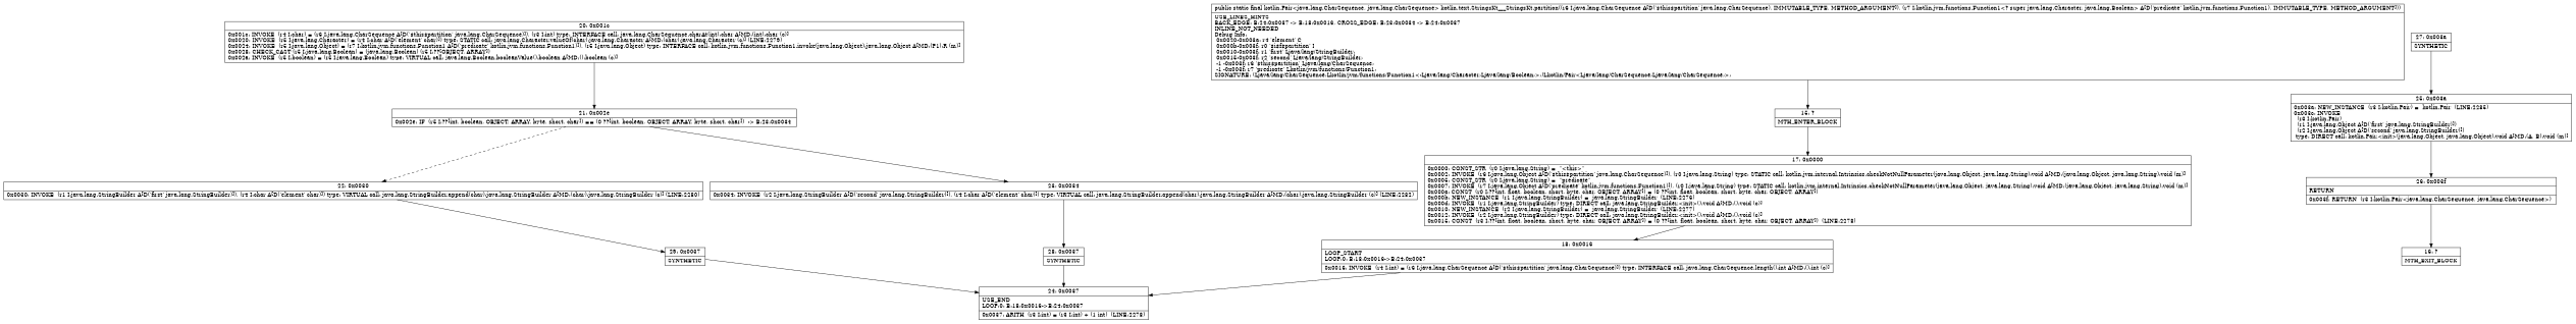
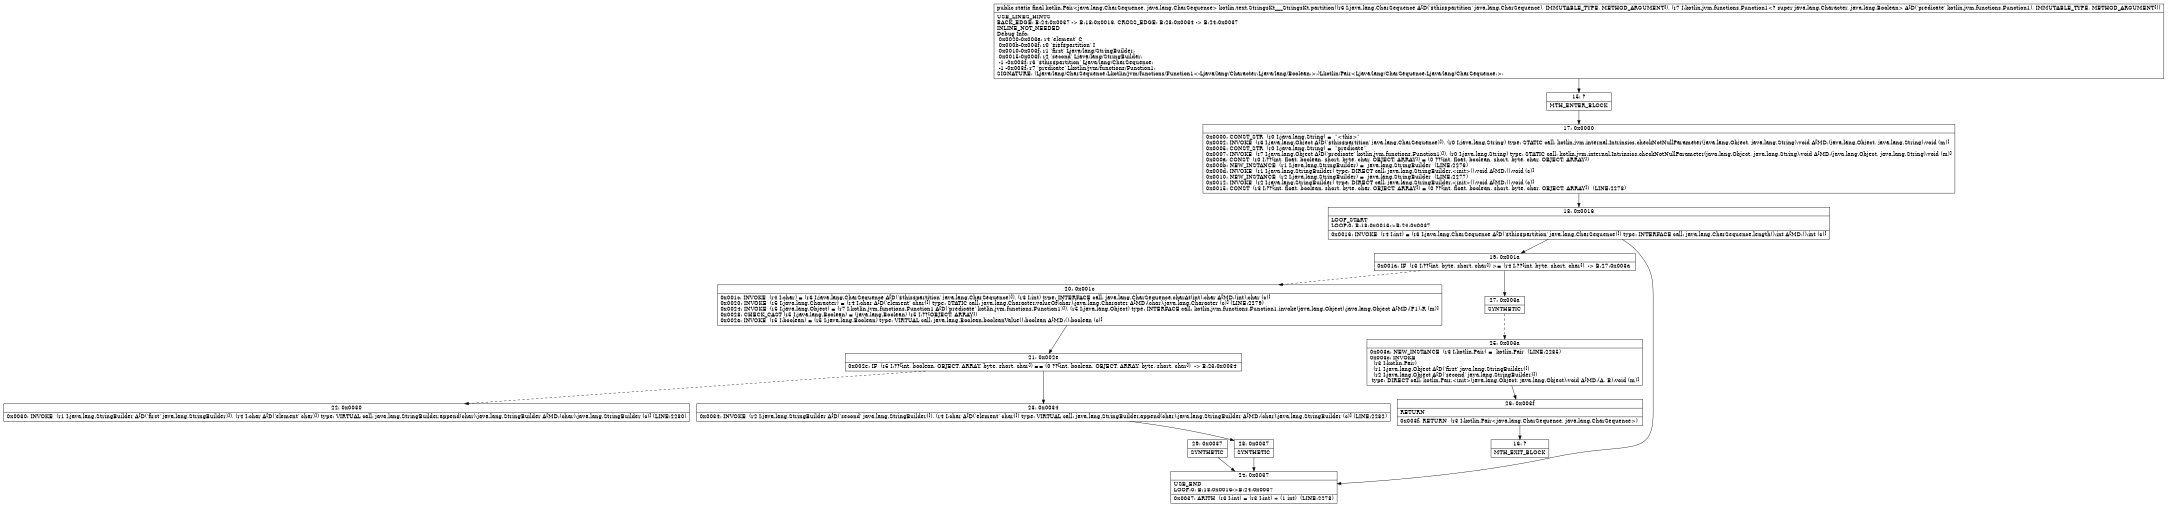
  digraph {
    node [shape=record]
    n1 [label="{15\:\ ?|MTH_ENTER_BLOCK\l}"]
    n2 [label="{17\:\ 0x0000|0x0000: CONST_STR  (r0 I:java.lang.String) =  \"\<this\>\" \l0x0002: INVOKE  (r6 I:java.lang.Object A[D('$this$partition' java.lang.CharSequence)]), (r0 I:java.lang.String) type: STATIC call: kotlin.jvm.internal.Intrinsics.checkNotNullParameter(java.lang.Object, java.lang.String):void A[MD:(java.lang.Object, java.lang.String):void (m)]\l0x0005: CONST_STR  (r0 I:java.lang.String) =  \"predicate\" \l0x0007: INVOKE  (r7 I:java.lang.Object A[D('predicate' kotlin.jvm.functions.Function1)]), (r0 I:java.lang.String) type: STATIC call: kotlin.jvm.internal.Intrinsics.checkNotNullParameter(java.lang.Object, java.lang.String):void A[MD:(java.lang.Object, java.lang.String):void (m)]\l0x000a: CONST  (r0 I:??[int, float, boolean, short, byte, char, OBJECT, ARRAY]) = (0 ??[int, float, boolean, short, byte, char, OBJECT, ARRAY]) \l0x000b: NEW_INSTANCE  (r1 I:java.lang.StringBuilder) =  java.lang.StringBuilder  (LINE:2276)\l0x000d: INVOKE  (r1 I:java.lang.StringBuilder) type: DIRECT call: java.lang.StringBuilder.\<init\>():void A[MD:():void (c)]\l0x0010: NEW_INSTANCE  (r2 I:java.lang.StringBuilder) =  java.lang.StringBuilder  (LINE:2277)\l0x0012: INVOKE  (r2 I:java.lang.StringBuilder) type: DIRECT call: java.lang.StringBuilder.\<init\>():void A[MD:():void (c)]\l0x0015: CONST  (r3 I:??[int, float, boolean, short, byte, char, OBJECT, ARRAY]) = (0 ??[int, float, boolean, short, byte, char, OBJECT, ARRAY])  (LINE:2278)\l}"]
    n3 [label="{18\:\ 0x0016|LOOP_START\lLOOP:0: B:18:0x0016\-\>B:24:0x0037\l|0x0016: INVOKE  (r4 I:int) = (r6 I:java.lang.CharSequence A[D('$this$partition' java.lang.CharSequence)]) type: INTERFACE call: java.lang.CharSequence.length():int A[MD:():int (c)]\l}"]
+   n4 [label="{19\:\ 0x001a|0x001a: IF  (r3 I:??[int, byte, short, char]) \>= (r4 I:??[int, byte, short, char])  \-\> B:27:0x003a \l}"]
    n5 [label="{24\:\ 0x0037|USE_END\lLOOP:0: B:18:0x0016\-\>B:24:0x0037\l|0x0037: ARITH  (r3 I:int) = (r3 I:int) + (1 int)  (LINE:2278)\l}"]
    n6 [label="{20\:\ 0x001c|0x001c: INVOKE  (r4 I:char) = (r6 I:java.lang.CharSequence A[D('$this$partition' java.lang.CharSequence)]), (r3 I:int) type: INTERFACE call: java.lang.CharSequence.charAt(int):char A[MD:(int):char (c)]\l0x0020: INVOKE  (r5 I:java.lang.Character) = (r4 I:char A[D('element' char)]) type: STATIC call: java.lang.Character.valueOf(char):java.lang.Character A[MD:(char):java.lang.Character (c)] (LINE:2279)\l0x0024: INVOKE  (r5 I:java.lang.Object) = (r7 I:kotlin.jvm.functions.Function1 A[D('predicate' kotlin.jvm.functions.Function1)]), (r5 I:java.lang.Object) type: INTERFACE call: kotlin.jvm.functions.Function1.invoke(java.lang.Object):java.lang.Object A[MD:(P1):R (m)]\l0x0028: CHECK_CAST (r5 I:java.lang.Boolean) = (java.lang.Boolean) (r5 I:??[OBJECT, ARRAY]) \l0x002a: INVOKE  (r5 I:boolean) = (r5 I:java.lang.Boolean) type: VIRTUAL call: java.lang.Boolean.booleanValue():boolean A[MD:():boolean (c)]\l}"]
    n7 [label="{27\:\ 0x003a|SYNTHETIC\l}"]
    n8 [label="{21\:\ 0x002e|0x002e: IF  (r5 I:??[int, boolean, OBJECT, ARRAY, byte, short, char]) == (0 ??[int, boolean, OBJECT, ARRAY, byte, short, char])  \-\> B:23:0x0034 \l}"]
    n9 [label="{25\:\ 0x003a|0x003a: NEW_INSTANCE  (r3 I:kotlin.Pair) =  kotlin.Pair  (LINE:2285)\l0x003c: INVOKE  \l  (r3 I:kotlin.Pair)\l  (r1 I:java.lang.Object A[D('first' java.lang.StringBuilder)])\l  (r2 I:java.lang.Object A[D('second' java.lang.StringBuilder)])\l type: DIRECT call: kotlin.Pair.\<init\>(java.lang.Object, java.lang.Object):void A[MD:(A, B):void (m)]\l}"]
    n10 [label="{22\:\ 0x0030|0x0030: INVOKE  (r1 I:java.lang.StringBuilder A[D('first' java.lang.StringBuilder)]), (r4 I:char A[D('element' char)]) type: VIRTUAL call: java.lang.StringBuilder.append(char):java.lang.StringBuilder A[MD:(char):java.lang.StringBuilder (c)] (LINE:2280)\l}"]
    n11 [label="{23\:\ 0x0034|0x0034: INVOKE  (r2 I:java.lang.StringBuilder A[D('second' java.lang.StringBuilder)]), (r4 I:char A[D('element' char)]) type: VIRTUAL call: java.lang.StringBuilder.append(char):java.lang.StringBuilder A[MD:(char):java.lang.StringBuilder (c)] (LINE:2282)\l}"]
    n12 [label="{29\:\ 0x0037|SYNTHETIC\l}"]
    n13 [label="{28\:\ 0x0037|SYNTHETIC\l}"]
    n14 [label="{26\:\ 0x003f|RETURN\l|0x003f: RETURN  (r3 I:kotlin.Pair\<java.lang.CharSequence, java.lang.CharSequence\>) \l}"]
    n15 [label="{16\:\ ?|MTH_EXIT_BLOCK\l}"]
    n16 [label="{public static final kotlin.Pair\<java.lang.CharSequence, java.lang.CharSequence\> kotlin.text.StringsKt___StringsKt.partition((r6 I:java.lang.CharSequence A[D('$this$partition' java.lang.CharSequence), IMMUTABLE_TYPE, METHOD_ARGUMENT]), (r7 I:kotlin.jvm.functions.Function1\<? super java.lang.Character, java.lang.Boolean\> A[D('predicate' kotlin.jvm.functions.Function1), IMMUTABLE_TYPE, METHOD_ARGUMENT]))  | USE_LINES_HINTS\lBACK_EDGE: B:24:0x0037 \-\> B:18:0x0016, CROSS_EDGE: B:23:0x0034 \-\> B:24:0x0037\lINLINE_NOT_NEEDED\lDebug Info:\l  0x0020\-0x003a: r4 'element' C\l  0x000b\-0x003f: r0 '$i$f$partition' I\l  0x0010\-0x003f: r1 'first' Ljava\/lang\/StringBuilder;\l  0x0015\-0x003f: r2 'second' Ljava\/lang\/StringBuilder;\l  \-1 \-0x003f: r6 '$this$partition' Ljava\/lang\/CharSequence;\l  \-1 \-0x003f: r7 'predicate' Lkotlin\/jvm\/functions\/Function1;\lSIGNATURE: (Ljava\/lang\/CharSequence;Lkotlin\/jvm\/functions\/Function1\<\-Ljava\/lang\/Character;Ljava\/lang\/Boolean;\>;)Lkotlin\/Pair\<Ljava\/lang\/CharSequence;Ljava\/lang\/CharSequence;\>;\l}"]
    n1 -> n2
    n2 -> n3
+   n3 -> n4
    n3 -> n5
+   n4 -> n6 [style=dashed]
+   n4 -> n7
    n6 -> n8
-   n7 -> n9
+   n7 -> n9 [style=dashed]
    n8 -> n10 [style=dashed]
    n8 -> n11
    n9 -> n14
-   n10 -> n12
    n11 -> n13
    n12 -> n5
    n13 -> n5
    n14 -> n15
    n16 -> n1
  }
